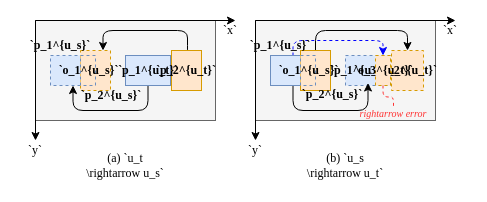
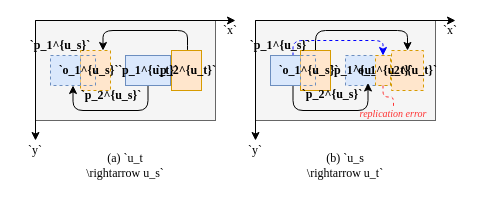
  <mxCell id="0" />
  <mxCell id="1" parent="0" />
  <mxCell id="2" value="" style="rounded=0;whiteSpace=wrap;html=1;labelBorderColor=none;fillColor=#f5f5f5;fontColor=#333333;strokeColor=#666666;fontFamily=Times New Roman;fontStyle=0;fontSize=12;" parent="1" vertex="1"><mxGeometry x="35" y="20" width="180" height="100" as="geometry" /></mxCell>
  <mxCell id="3" style="html=1;exitX=0.5;exitY=1;exitDx=0;exitDy=0;fontSize=12;fontFamily=Times New Roman;fontStyle=0;edgeStyle=orthogonalEdgeStyle;entryX=0.5;entryY=1;entryDx=0;entryDy=0;" parent="1" source="4" target="7" edge="1"><mxGeometry relative="1" as="geometry"><Array as="points"><mxPoint x="148" y="110" /><mxPoint x="73" y="110" /></Array><mxPoint x="65" y="200" as="targetPoint" /></mxGeometry></mxCell>
  <mxCell id="4" value="" style="rounded=0;whiteSpace=wrap;html=1;labelBorderColor=none;fillColor=#dae8fc;strokeColor=#6c8ebf;shadow=0;glass=0;fontFamily=Times New Roman;fontStyle=0;fontSize=12;" parent="1" vertex="1"><mxGeometry x="125" y="55" width="45" height="30" as="geometry" /></mxCell>
  <mxCell id="5" style="edgeStyle=orthogonalEdgeStyle;html=1;exitX=0.5;exitY=0;exitDx=0;exitDy=0;entryX=0.75;entryY=0;entryDx=0;entryDy=0;fontSize=12;fontFamily=Times New Roman;fontStyle=0" parent="1" source="6" target="8" edge="1"><mxGeometry relative="1" as="geometry"><Array as="points"><mxPoint x="186" y="55" /><mxPoint x="187" y="55" /><mxPoint x="187" y="30" /><mxPoint x="102" y="30" /></Array></mxGeometry></mxCell>
  <mxCell id="6" value="" style="rounded=0;whiteSpace=wrap;html=1;labelBorderColor=none;fillColor=#ffe6cc;strokeColor=#d79b00;fontFamily=Times New Roman;fontStyle=0;fontSize=12;" parent="1" vertex="1"><mxGeometry x="171" y="50" width="30" height="40" as="geometry" /></mxCell>
  <mxCell id="7" value="" style="rounded=0;whiteSpace=wrap;html=1;labelBorderColor=none;fillColor=#dae8fc;strokeColor=#6c8ebf;dashed=1;fontFamily=Times New Roman;fontStyle=0;fontSize=12;" parent="1" vertex="1"><mxGeometry x="50" y="55" width="45" height="30" as="geometry" /></mxCell>
  <mxCell id="8" value="" style="rounded=0;whiteSpace=wrap;html=1;labelBorderColor=none;fillColor=#ffe6cc;strokeColor=#d79b00;dashed=1;fontFamily=Times New Roman;fontStyle=0;fontSize=12;" parent="1" vertex="1"><mxGeometry x="80" y="50" width="30" height="40" as="geometry" /></mxCell>
  <mxCell id="9" value="&lt;font style=&quot;font-size: 12px;&quot;&gt;&lt;b style=&quot;font-size: 12px;&quot;&gt;`p_1^{u_t}`&lt;/b&gt;&lt;/font&gt;" style="text;html=1;strokeColor=none;fillColor=none;align=center;verticalAlign=middle;whiteSpace=wrap;rounded=0;shadow=0;glass=0;labelBorderColor=none;sketch=0;fontFamily=Times New Roman;fontStyle=0;fontSize=12;" parent="1" vertex="1"><mxGeometry x="132.5" y="57.5" width="30" height="25" as="geometry" /></mxCell>
  <mxCell id="10" value="&lt;b style=&quot;font-size: 12px;&quot;&gt;&lt;font style=&quot;font-size: 12px;&quot;&gt;`p_2^{u_t}`&lt;/font&gt;&lt;/b&gt;" style="text;html=1;strokeColor=none;fillColor=none;align=center;verticalAlign=middle;whiteSpace=wrap;rounded=0;shadow=0;glass=0;labelBorderColor=none;sketch=0;fontFamily=Times New Roman;fontStyle=0;fontSize=12;" parent="1" vertex="1"><mxGeometry x="171" y="57.5" width="30" height="25" as="geometry" /></mxCell>
  <mxCell id="11" value="(a) `u_t \rightarrow u_s`" style="text;html=1;strokeColor=none;fillColor=none;align=center;verticalAlign=middle;whiteSpace=wrap;rounded=0;shadow=0;glass=0;dashed=1;labelBorderColor=none;sketch=0;fontSize=12;fontFamily=Times New Roman;fontStyle=0" parent="1" vertex="1"><mxGeometry x="85" y="150" width="80" height="30" as="geometry" /></mxCell>
  <mxCell id="12" value="&lt;b style=&quot;font-size: 12px;&quot;&gt;`p_1^{u_s}`&lt;/b&gt;" style="text;html=1;strokeColor=none;fillColor=none;align=center;verticalAlign=middle;whiteSpace=wrap;rounded=0;fontFamily=Times New Roman;fontStyle=0;fontSize=12;" parent="1" vertex="1"><mxGeometry x="45" y="30" width="30" height="30" as="geometry" /></mxCell>
  <mxCell id="13" value="&lt;b style=&quot;font-size: 12px;&quot;&gt;`p_2^{u_s}`&lt;/b&gt;" style="text;html=1;strokeColor=none;fillColor=none;align=center;verticalAlign=middle;whiteSpace=wrap;rounded=0;fontFamily=Times New Roman;fontStyle=0;fontSize=12;" parent="1" vertex="1"><mxGeometry x="96" y="80" width="30" height="30" as="geometry" /></mxCell>
  <mxCell id="14" value="(b) `u_s \rightarrow u_t`" style="text;html=1;strokeColor=none;fillColor=none;align=center;verticalAlign=middle;whiteSpace=wrap;rounded=0;shadow=0;glass=0;dashed=1;labelBorderColor=none;sketch=0;fontSize=12;fontFamily=Times New Roman;fontStyle=0" parent="1" vertex="1"><mxGeometry x="305" y="150" width="80" height="30" as="geometry" /></mxCell>
  <mxCell id="15" value="" style="rounded=0;whiteSpace=wrap;html=1;labelBorderColor=none;fillColor=#f5f5f5;fontColor=#333333;strokeColor=#666666;fontFamily=Times New Roman;fontStyle=0;fontSize=12;" parent="1" vertex="1"><mxGeometry x="255" y="20" width="180" height="100" as="geometry" /></mxCell>
  <mxCell id="16" value="" style="rounded=0;whiteSpace=wrap;html=1;labelBorderColor=none;fillColor=#dae8fc;strokeColor=#6c8ebf;shadow=0;glass=0;dashed=1;fontFamily=Times New Roman;fontStyle=0;fontSize=12;" parent="1" vertex="1"><mxGeometry x="345" y="55" width="45" height="30" as="geometry" /></mxCell>
  <mxCell id="17" value="" style="rounded=0;whiteSpace=wrap;html=1;labelBorderColor=none;fillColor=#ffe6cc;strokeColor=#d79b00;dashed=1;fontFamily=Times New Roman;fontStyle=0;fontSize=12;" parent="1" vertex="1"><mxGeometry x="391" y="50" width="32" height="40" as="geometry" /></mxCell>
  <mxCell id="18" style="html=1;entryX=0.75;entryY=1;entryDx=0;entryDy=0;fontSize=12;fontFamily=Times New Roman;fontStyle=0;edgeStyle=orthogonalEdgeStyle;exitX=0.5;exitY=1;exitDx=0;exitDy=0;" parent="1" source="20" target="23" edge="1"><mxGeometry relative="1" as="geometry"><Array as="points"><mxPoint x="293" y="110" /><mxPoint x="368" y="110" /></Array><mxPoint x="255" y="200" as="sourcePoint" /></mxGeometry></mxCell>
  <mxCell id="19" style="edgeStyle=orthogonalEdgeStyle;html=1;exitX=0.5;exitY=0;exitDx=0;exitDy=0;entryX=0.5;entryY=0;entryDx=0;entryDy=0;strokeColor=#0000FF;fontColor=#000000;dashed=1;fontFamily=Times New Roman;fontStyle=0;fontSize=12;" parent="1" source="20" target="27" edge="1"><mxGeometry relative="1" as="geometry"><Array as="points"><mxPoint x="292" y="40" /><mxPoint x="382" y="40" /></Array></mxGeometry></mxCell>
  <mxCell id="20" value="" style="rounded=0;whiteSpace=wrap;html=1;labelBorderColor=none;fillColor=#dae8fc;strokeColor=#6c8ebf;fontFamily=Times New Roman;fontStyle=0;fontSize=12;" parent="1" vertex="1"><mxGeometry x="270" y="55" width="45" height="30" as="geometry" /></mxCell>
  <mxCell id="21" style="edgeStyle=orthogonalEdgeStyle;html=1;exitX=0.5;exitY=0;exitDx=0;exitDy=0;entryX=0.5;entryY=0;entryDx=0;entryDy=0;fontFamily=Times New Roman;fontStyle=0;fontSize=12;" parent="1" source="22" target="17" edge="1"><mxGeometry relative="1" as="geometry"><Array as="points"><mxPoint x="315" y="30" /><mxPoint x="407" y="30" /></Array></mxGeometry></mxCell>
  <mxCell id="22" value="" style="rounded=0;whiteSpace=wrap;html=1;labelBorderColor=none;fillColor=#ffe6cc;strokeColor=#d79b00;fontFamily=Times New Roman;fontStyle=0;fontSize=12;" parent="1" vertex="1"><mxGeometry x="300" y="50" width="30" height="40" as="geometry" /></mxCell>
  <mxCell id="23" value="&lt;font style=&quot;font-size: 12px;&quot;&gt;&lt;b style=&quot;font-size: 12px;&quot;&gt;`p_1^{u_t}`&lt;/b&gt;&lt;/font&gt;" style="text;html=1;strokeColor=none;fillColor=none;align=center;verticalAlign=middle;whiteSpace=wrap;rounded=0;shadow=0;glass=0;labelBorderColor=none;sketch=0;dashed=1;fontFamily=Times New Roman;fontStyle=0;fontSize=12;" parent="1" vertex="1"><mxGeometry x="345" y="57.5" width="30" height="25" as="geometry" /></mxCell>
  <mxCell id="24" value="&lt;b style=&quot;font-size: 12px;&quot;&gt;&lt;font style=&quot;font-size: 12px;&quot;&gt;`p_2^{u_t}`&lt;/font&gt;&lt;/b&gt;" style="text;html=1;strokeColor=none;fillColor=none;align=center;verticalAlign=middle;whiteSpace=wrap;rounded=0;shadow=0;glass=0;labelBorderColor=none;sketch=0;fontFamily=Times New Roman;fontStyle=0;fontSize=12;" parent="1" vertex="1"><mxGeometry x="392" y="57.5" width="30" height="25" as="geometry" /></mxCell>
  <mxCell id="25" value="&lt;b style=&quot;font-size: 12px;&quot;&gt;`p_1^{u_s}`&lt;/b&gt;" style="text;html=1;strokeColor=none;fillColor=none;align=center;verticalAlign=middle;whiteSpace=wrap;rounded=0;fontFamily=Times New Roman;fontStyle=0;fontSize=12;" parent="1" vertex="1"><mxGeometry x="265" y="30" width="30" height="30" as="geometry" /></mxCell>
  <mxCell id="26" value="&lt;b style=&quot;font-size: 12px;&quot;&gt;`p_2^{u_s}`&lt;/b&gt;" style="text;html=1;strokeColor=none;fillColor=none;align=center;verticalAlign=middle;whiteSpace=wrap;rounded=0;fontFamily=Times New Roman;fontStyle=0;fontSize=12;" parent="1" vertex="1"><mxGeometry x="317" y="80" width="30" height="28" as="geometry" /></mxCell>
  <mxCell id="27" value="" style="rounded=0;whiteSpace=wrap;html=1;fontSize=12;fillColor=#ffe6cc;strokeColor=#d79b00;dashed=1;fontFamily=Times New Roman;fontStyle=0" parent="1" vertex="1"><mxGeometry x="375" y="55" width="15" height="30" as="geometry" /></mxCell>
- <mxCell id="28" value="&lt;font size=&quot;1&quot; color=&quot;#ff3333&quot; style=&quot;&quot;&gt;&lt;i style=&quot;&quot;&gt;rightarrow error&lt;/i&gt;&lt;/font&gt;" style="text;html=1;strokeColor=none;fillColor=none;align=center;verticalAlign=middle;whiteSpace=wrap;rounded=0;fontSize=12;fontFamily=Times New Roman;fontStyle=0" parent="1" vertex="1"><mxGeometry x="351" y="108" width="84" height="10" as="geometry" /></mxCell>
+ <mxCell id="28" value="&lt;font size=&quot;1&quot; color=&quot;#ff3333&quot; style=&quot;&quot;&gt;&lt;i style=&quot;&quot;&gt;replication error&lt;/i&gt;&lt;/font&gt;" style="text;html=1;strokeColor=none;fillColor=none;align=center;verticalAlign=middle;whiteSpace=wrap;rounded=0;fontSize=12;fontFamily=Times New Roman;fontStyle=0" parent="1" vertex="1"><mxGeometry x="351" y="108" width="84" height="10" as="geometry" /></mxCell>
  <mxCell id="29" value="" style="endArrow=none;dashed=1;html=1;fontSize=12;exitX=0.5;exitY=1;exitDx=0;exitDy=0;entryX=0.5;entryY=0;entryDx=0;entryDy=0;edgeStyle=orthogonalEdgeStyle;strokeColor=#FF3333;fontFamily=Times New Roman;fontStyle=0" parent="1" source="27" target="28" edge="1"><mxGeometry width="50" height="50" relative="1" as="geometry"><mxPoint x="465" y="210" as="sourcePoint" /><mxPoint x="515" y="160" as="targetPoint" /></mxGeometry></mxCell>
  <mxCell id="30" value="" style="endArrow=classic;html=1;strokeColor=#000000;strokeWidth=1;fontSize=12;fontFamily=Times New Roman;fontStyle=0" parent="1" edge="1"><mxGeometry width="50" height="50" relative="1" as="geometry"><mxPoint x="35" y="20" as="sourcePoint" /><mxPoint x="235" y="20" as="targetPoint" /></mxGeometry></mxCell>
  <mxCell id="31" value="" style="endArrow=classic;html=1;strokeColor=#000000;strokeWidth=1;fontSize=12;entryX=0.5;entryY=0;entryDx=0;entryDy=0;fontFamily=Times New Roman;fontStyle=0" parent="1" target="34" edge="1"><mxGeometry width="50" height="50" relative="1" as="geometry"><mxPoint x="35" y="20" as="sourcePoint" /><mxPoint x="35" y="130" as="targetPoint" /></mxGeometry></mxCell>
  <mxCell id="32" value="" style="endArrow=classic;html=1;strokeColor=#000000;strokeWidth=1;fontSize=12;fontFamily=Times New Roman;fontStyle=0" parent="1" edge="1"><mxGeometry width="50" height="50" relative="1" as="geometry"><mxPoint x="255" y="20" as="sourcePoint" /><mxPoint x="455" y="20" as="targetPoint" /></mxGeometry></mxCell>
  <mxCell id="33" value="" style="endArrow=classic;html=1;strokeColor=#000000;strokeWidth=1;fontSize=12;fontFamily=Times New Roman;fontStyle=0" parent="1" target="36" edge="1"><mxGeometry width="50" height="50" relative="1" as="geometry"><mxPoint x="255" y="20" as="sourcePoint" /><mxPoint x="255" y="130" as="targetPoint" /></mxGeometry></mxCell>
  <mxCell id="34" value="&lt;font style=&quot;font-size: 12px;&quot;&gt;`y`&lt;/font&gt;" style="text;html=1;strokeColor=none;fillColor=none;align=center;verticalAlign=middle;whiteSpace=wrap;rounded=0;dashed=1;fontSize=12;fontFamily=Times New Roman;fontStyle=0" parent="1" vertex="1"><mxGeometry x="20" y="140" width="30" height="20" as="geometry" /></mxCell>
  <mxCell id="35" value="&lt;font style=&quot;font-size: 12px;&quot;&gt;`x`&lt;/font&gt;" style="text;html=1;strokeColor=none;fillColor=none;align=center;verticalAlign=middle;whiteSpace=wrap;rounded=0;dashed=1;fontSize=12;fontFamily=Times New Roman;fontStyle=0" parent="1" vertex="1"><mxGeometry x="215" y="20" width="30" height="20" as="geometry" /></mxCell>
  <mxCell id="36" value="&lt;font style=&quot;font-size: 12px;&quot;&gt;`y`&lt;/font&gt;" style="text;html=1;strokeColor=none;fillColor=none;align=center;verticalAlign=middle;whiteSpace=wrap;rounded=0;dashed=1;fontSize=12;fontFamily=Times New Roman;fontStyle=0" parent="1" vertex="1"><mxGeometry x="240" y="140" width="30" height="20" as="geometry" /></mxCell>
  <mxCell id="37" value="&lt;font style=&quot;font-size: 12px;&quot;&gt;`x`&lt;/font&gt;" style="text;html=1;strokeColor=none;fillColor=none;align=center;verticalAlign=middle;whiteSpace=wrap;rounded=0;dashed=1;fontSize=12;fontFamily=Times New Roman;fontStyle=0" parent="1" vertex="1"><mxGeometry x="435" y="20" width="30" height="20" as="geometry" /></mxCell>
  <mxCell id="38" value="" style="rounded=0;whiteSpace=wrap;html=1;dashed=1;fillColor=#ffe6cc;strokeColor=#6c8ebf;fontFamily=Times New Roman;fontStyle=0;fontSize=12;" parent="1" vertex="1"><mxGeometry x="80" y="55" width="15" height="30" as="geometry" /></mxCell>
  <mxCell id="39" value="" style="rounded=0;whiteSpace=wrap;html=1;dashed=1;fillColor=#ffe6cc;strokeColor=#6c8ebf;fontFamily=Times New Roman;fontStyle=0;fontSize=12;" parent="1" vertex="1"><mxGeometry x="300" y="55" width="15" height="30" as="geometry" /></mxCell>
  <mxCell id="40" value="&lt;font color=&quot;#000000&quot; style=&quot;font-size: 12px;&quot;&gt;&lt;b style=&quot;font-size: 12px;&quot;&gt;`o_1^{u_s}`&lt;/b&gt;&lt;/font&gt;" style="text;html=1;strokeColor=none;fillColor=none;align=center;verticalAlign=middle;whiteSpace=wrap;rounded=0;dashed=1;fontColor=#FF3333;fontFamily=Times New Roman;fontStyle=0;fontSize=12;" parent="1" vertex="1"><mxGeometry x="300" y="59" width="17" height="22" as="geometry" /></mxCell>
  <mxCell id="41" value="&lt;font color=&quot;#000000&quot; style=&quot;font-size: 12px;&quot;&gt;&lt;b style=&quot;font-size: 12px;&quot;&gt;`o_1^{u_s}`&lt;/b&gt;&lt;/font&gt;" style="text;html=1;strokeColor=none;fillColor=none;align=center;verticalAlign=middle;whiteSpace=wrap;rounded=0;dashed=1;fontColor=#FF3333;fontFamily=Times New Roman;fontStyle=0;fontSize=12;" parent="1" vertex="1"><mxGeometry x="80" y="59" width="17" height="22" as="geometry" /></mxCell>
- <mxCell id="42" value="&lt;font color=&quot;#000000&quot; style=&quot;font-size: 12px;&quot;&gt;&lt;b style=&quot;font-size: 12px;&quot;&gt;`o_3^{u_t}`&lt;/b&gt;&lt;/font&gt;" style="text;html=1;strokeColor=none;fillColor=none;align=center;verticalAlign=middle;whiteSpace=wrap;rounded=0;dashed=1;fontColor=#FF3333;fontFamily=Times New Roman;fontStyle=0;fontSize=12;" parent="1" vertex="1"><mxGeometry x="375" y="59" width="17" height="22" as="geometry" /></mxCell>
+ <mxCell id="42" value="&lt;font color=&quot;#000000&quot; style=&quot;font-size: 12px;&quot;&gt;&lt;b style=&quot;font-size: 12px;&quot;&gt;`o_1^{u_t}`&lt;/b&gt;&lt;/font&gt;" style="text;html=1;strokeColor=none;fillColor=none;align=center;verticalAlign=middle;whiteSpace=wrap;rounded=0;dashed=1;fontColor=#FF3333;fontFamily=Times New Roman;fontStyle=0;fontSize=12;" parent="1" vertex="1"><mxGeometry x="375" y="59" width="17" height="22" as="geometry" /></mxCell>
